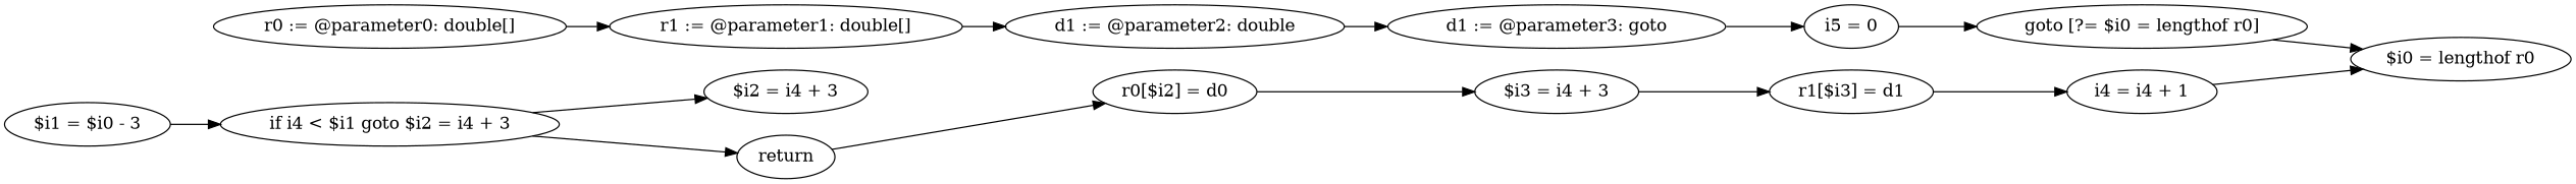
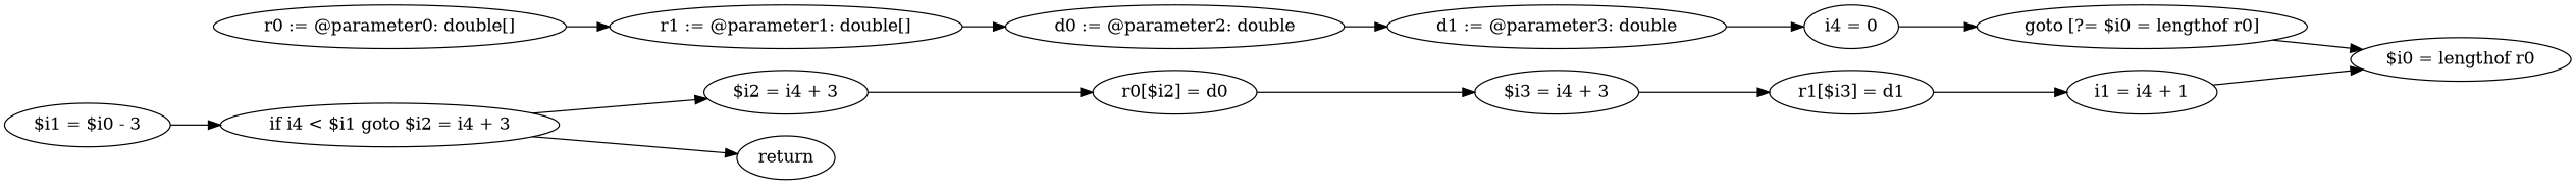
  digraph {
    rankdir=LR
    "r0 := @parameter0: double[]"
    "r1 := @parameter1: double[]"
-   "d0 := @parameter2: double" [label="d1 := @parameter2: double"]
-   "d1 := @parameter3: double" [label="d1 := @parameter3: goto"]
-   "i4 = 0" [label="i5 = 0"]
+   "d0 := @parameter2: double"
+   "d1 := @parameter3: double"
+   "i4 = 0"
    "goto [?= $i0 = lengthof r0]"
    "$i0 = lengthof r0"
    "$i2 = i4 + 3"
    "r0[$i2] = d0"
    "$i3 = i4 + 3"
    "r1[$i3] = d1"
-   "i4 = i4 + 1"
+   "i4 = i4 + 1" [label="i1 = i4 + 1"]
    "$i1 = $i0 - 3"
    "if i4 < $i1 goto $i2 = i4 + 3"
    return
    "r0 := @parameter0: double[]" -> "r1 := @parameter1: double[]"
    "r1 := @parameter1: double[]" -> "d0 := @parameter2: double"
    "d0 := @parameter2: double" -> "d1 := @parameter3: double"
    "d1 := @parameter3: double" -> "i4 = 0"
    "i4 = 0" -> "goto [?= $i0 = lengthof r0]"
    "goto [?= $i0 = lengthof r0]" -> "$i0 = lengthof r0"
-   return -> "r0[$i2] = d0"
+   "$i2 = i4 + 3" -> "r0[$i2] = d0"
    "r0[$i2] = d0" -> "$i3 = i4 + 3"
    "$i3 = i4 + 3" -> "r1[$i3] = d1"
    "r1[$i3] = d1" -> "i4 = i4 + 1"
    "i4 = i4 + 1" -> "$i0 = lengthof r0"
    "$i1 = $i0 - 3" -> "if i4 < $i1 goto $i2 = i4 + 3"
    "if i4 < $i1 goto $i2 = i4 + 3" -> "$i2 = i4 + 3"
    "if i4 < $i1 goto $i2 = i4 + 3" -> return
  }
